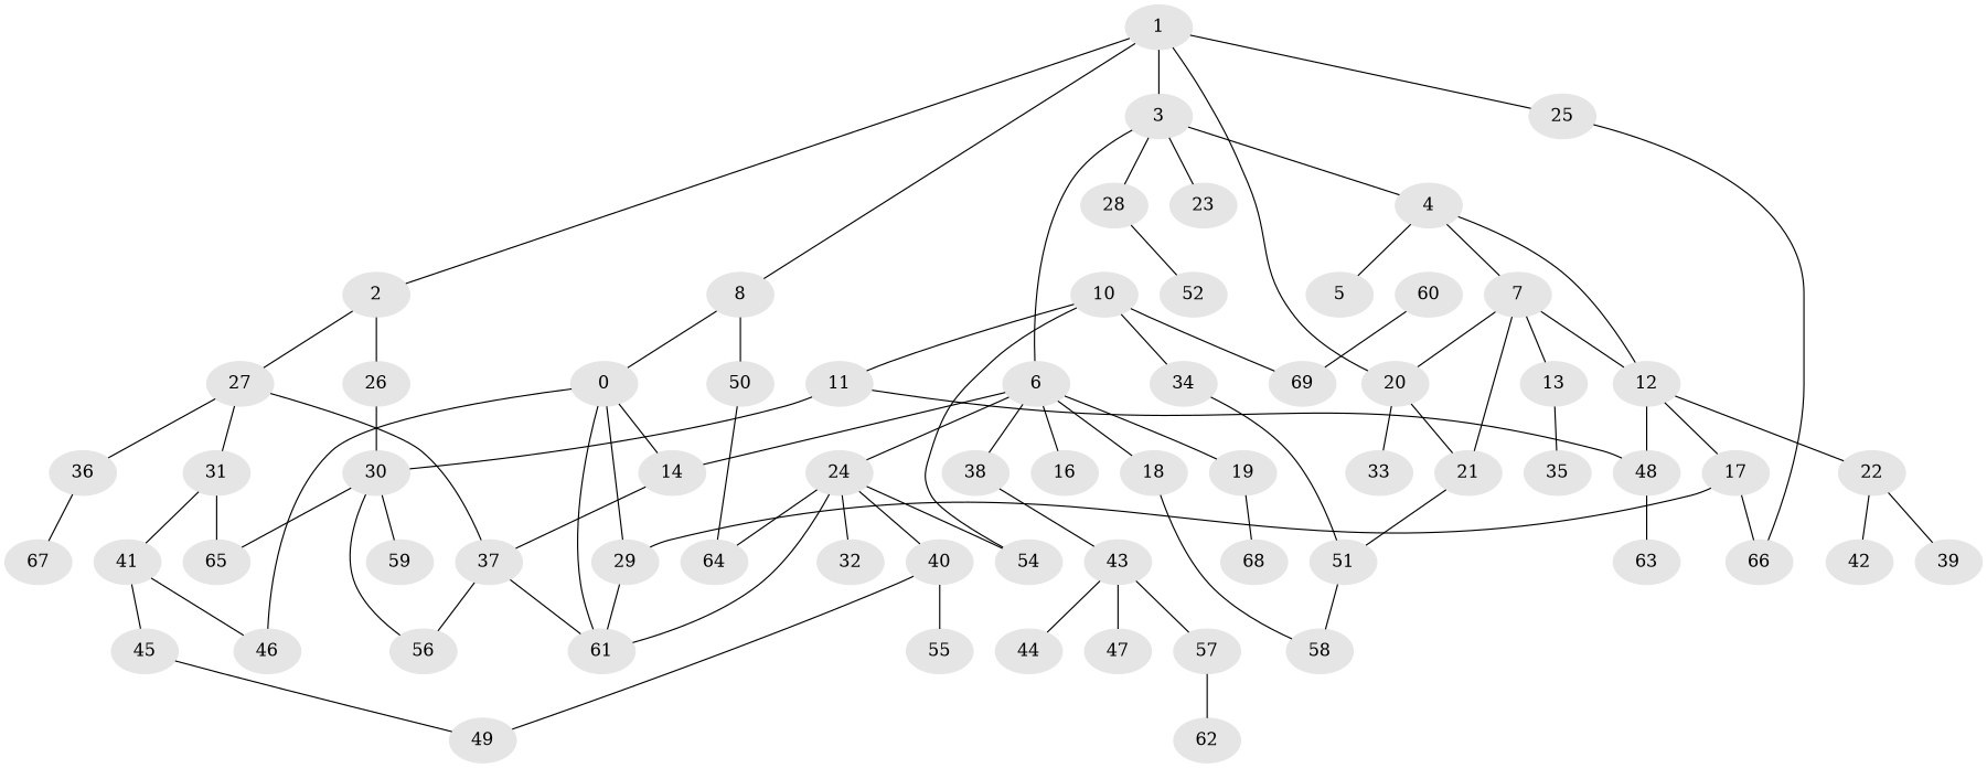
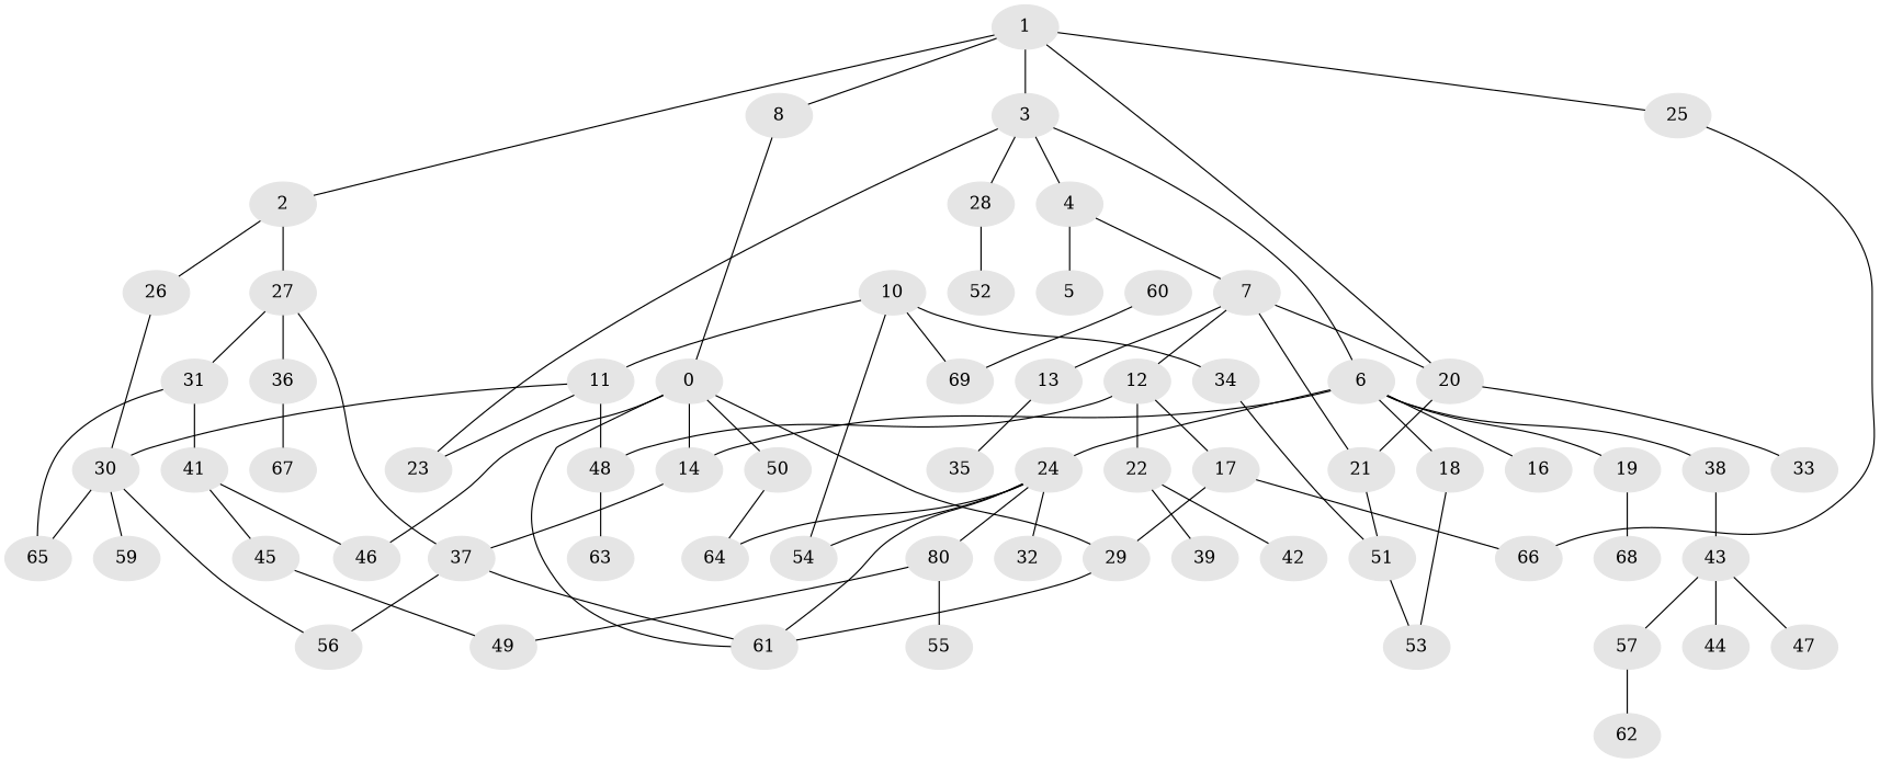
  graph {
    node [color=gray90 style=filled]
    1
    2
    3
    8
    20
    25
    26
    27
    4
    6
    23
    28
    n13 [label=0]
    50
    21
    33
    66
    30
    37
    31
    36
    5
    7
    12
    14
    16
    18
    19
    24
    38
    52
    13
    48
    17
    22
-   53 [label=58]
+   53
    68
    61
    54
    32
-   40
+   40 [label=80]
    64
    43
    10
    11
    34
    69
    35
    51
    29
    46
    56
    59
    65
    63
    39
    42
    49
    55
    41
    67
    45
    44
    47
    57
    62
    60
    1 -- 2
    1 -- 3
    1 -- 8
    1 -- 20
    1 -- 25
    2 -- 26
    2 -- 27
    3 -- 4
    3 -- 6
    3 -- 23
    3 -- 28
    8 -- n13
-   8 -- 50
+   n13 -- 50
    20 -- 21
    20 -- 33
    25 -- 66
    26 -- 30
    27 -- 37
    27 -- 31
    27 -- 36
    4 -- 5
    4 -- 7
-   4 -- 12
    6 -- 14
    6 -- 16
    6 -- 18
    6 -- 19
    6 -- 24
    6 -- 38
    28 -- 52
    n13 -- 14
    n13 -- 61
    n13 -- 29
    n13 -- 46
    50 -- 64
    21 -- 51
    30 -- 56
    30 -- 59
    30 -- 65
    37 -- 61
    37 -- 56
    31 -- 65
    31 -- 41
    36 -- 67
    7 -- 20
    7 -- 21
    7 -- 12
    7 -- 13
    12 -- 48
    12 -- 17
    12 -- 22
    14 -- 37
    18 -- 53
    19 -- 68
    24 -- 61
    24 -- 54
    24 -- 32
    24 -- 40
    24 -- 64
    38 -- 43
    13 -- 35
    48 -- 63
    17 -- 66
    17 -- 29
    22 -- 39
    22 -- 42
    40 -- 49
    40 -- 55
    43 -- 44
    43 -- 47
    43 -- 57
    10 -- 54
    10 -- 11
    10 -- 34
    10 -- 69
+   11 -- 23
    11 -- 30
    11 -- 48
    34 -- 51
    51 -- 53
    29 -- 61
    41 -- 46
    41 -- 45
    45 -- 49
    57 -- 62
    60 -- 69
  }
